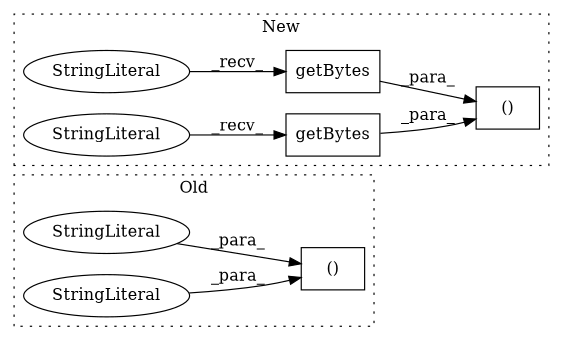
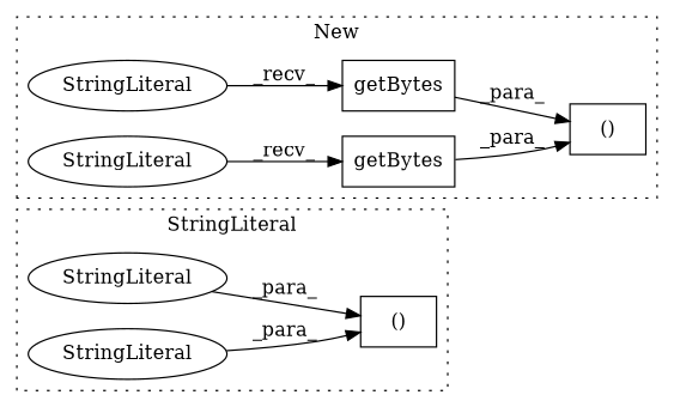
  digraph {
    rankdir=LR
    node [a=45 l=9 s=5631 shape=box]
    n1 [a=106 l=29 label="()"]
    n2 [label=StringLiteral s=5651 shape=ellipse]
    n3 [l=7 label=StringLiteral shape=ellipse]
    n4 [a=32 l=10 label=getBytes s=5672]
    n5 [label=StringLiteral s=5662 shape=ellipse]
    n6 [a=106 l=51 label="()"]
    n7 [a=32 l=10 label=getBytes s=5639]
    n8 [l=7 label=StringLiteral shape=ellipse]
    subgraph cluster_1 {
-     label=Old
+     label=StringLiteral
      style=dotted
      n1
      n2
      n3
    }
    subgraph cluster_2 {
      label=New
      style=dotted
      n4
      n5
      n6
      n7
      n8
    }
    n2 -> n1 [label=_para_]
    n3 -> n1 [label=_para_]
    n4 -> n6 [label=_para_]
    n5 -> n4 [label=_recv_]
    n7 -> n6 [label=_para_]
    n8 -> n7 [label=_recv_]
  }
